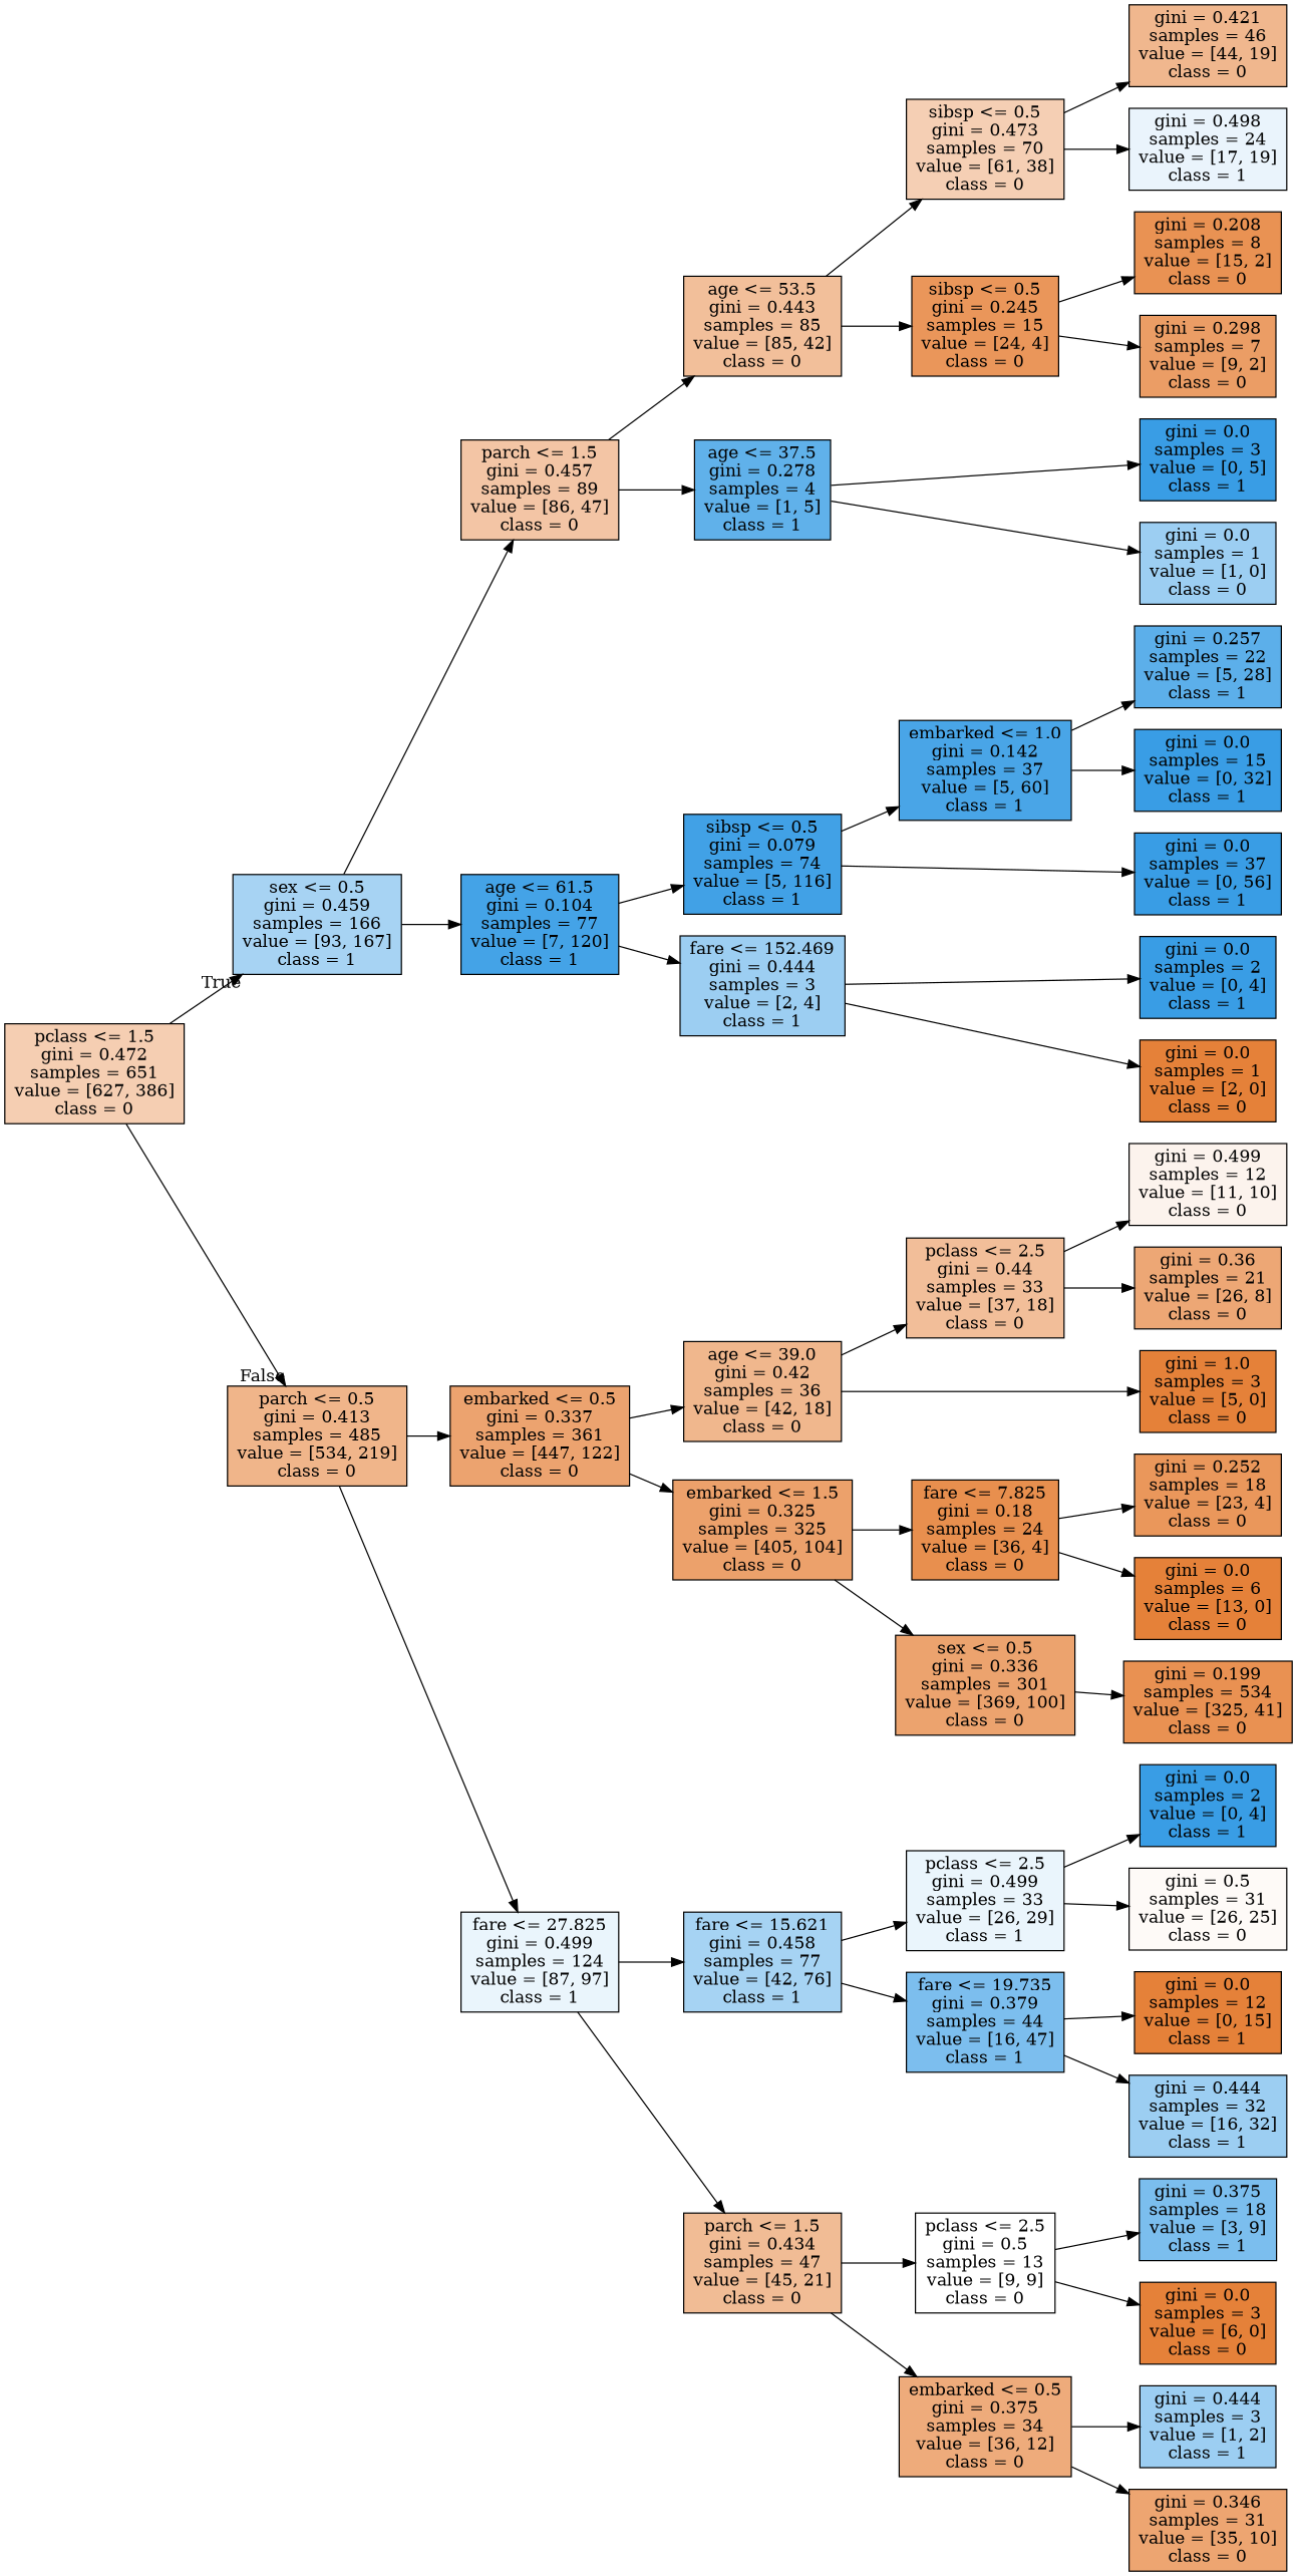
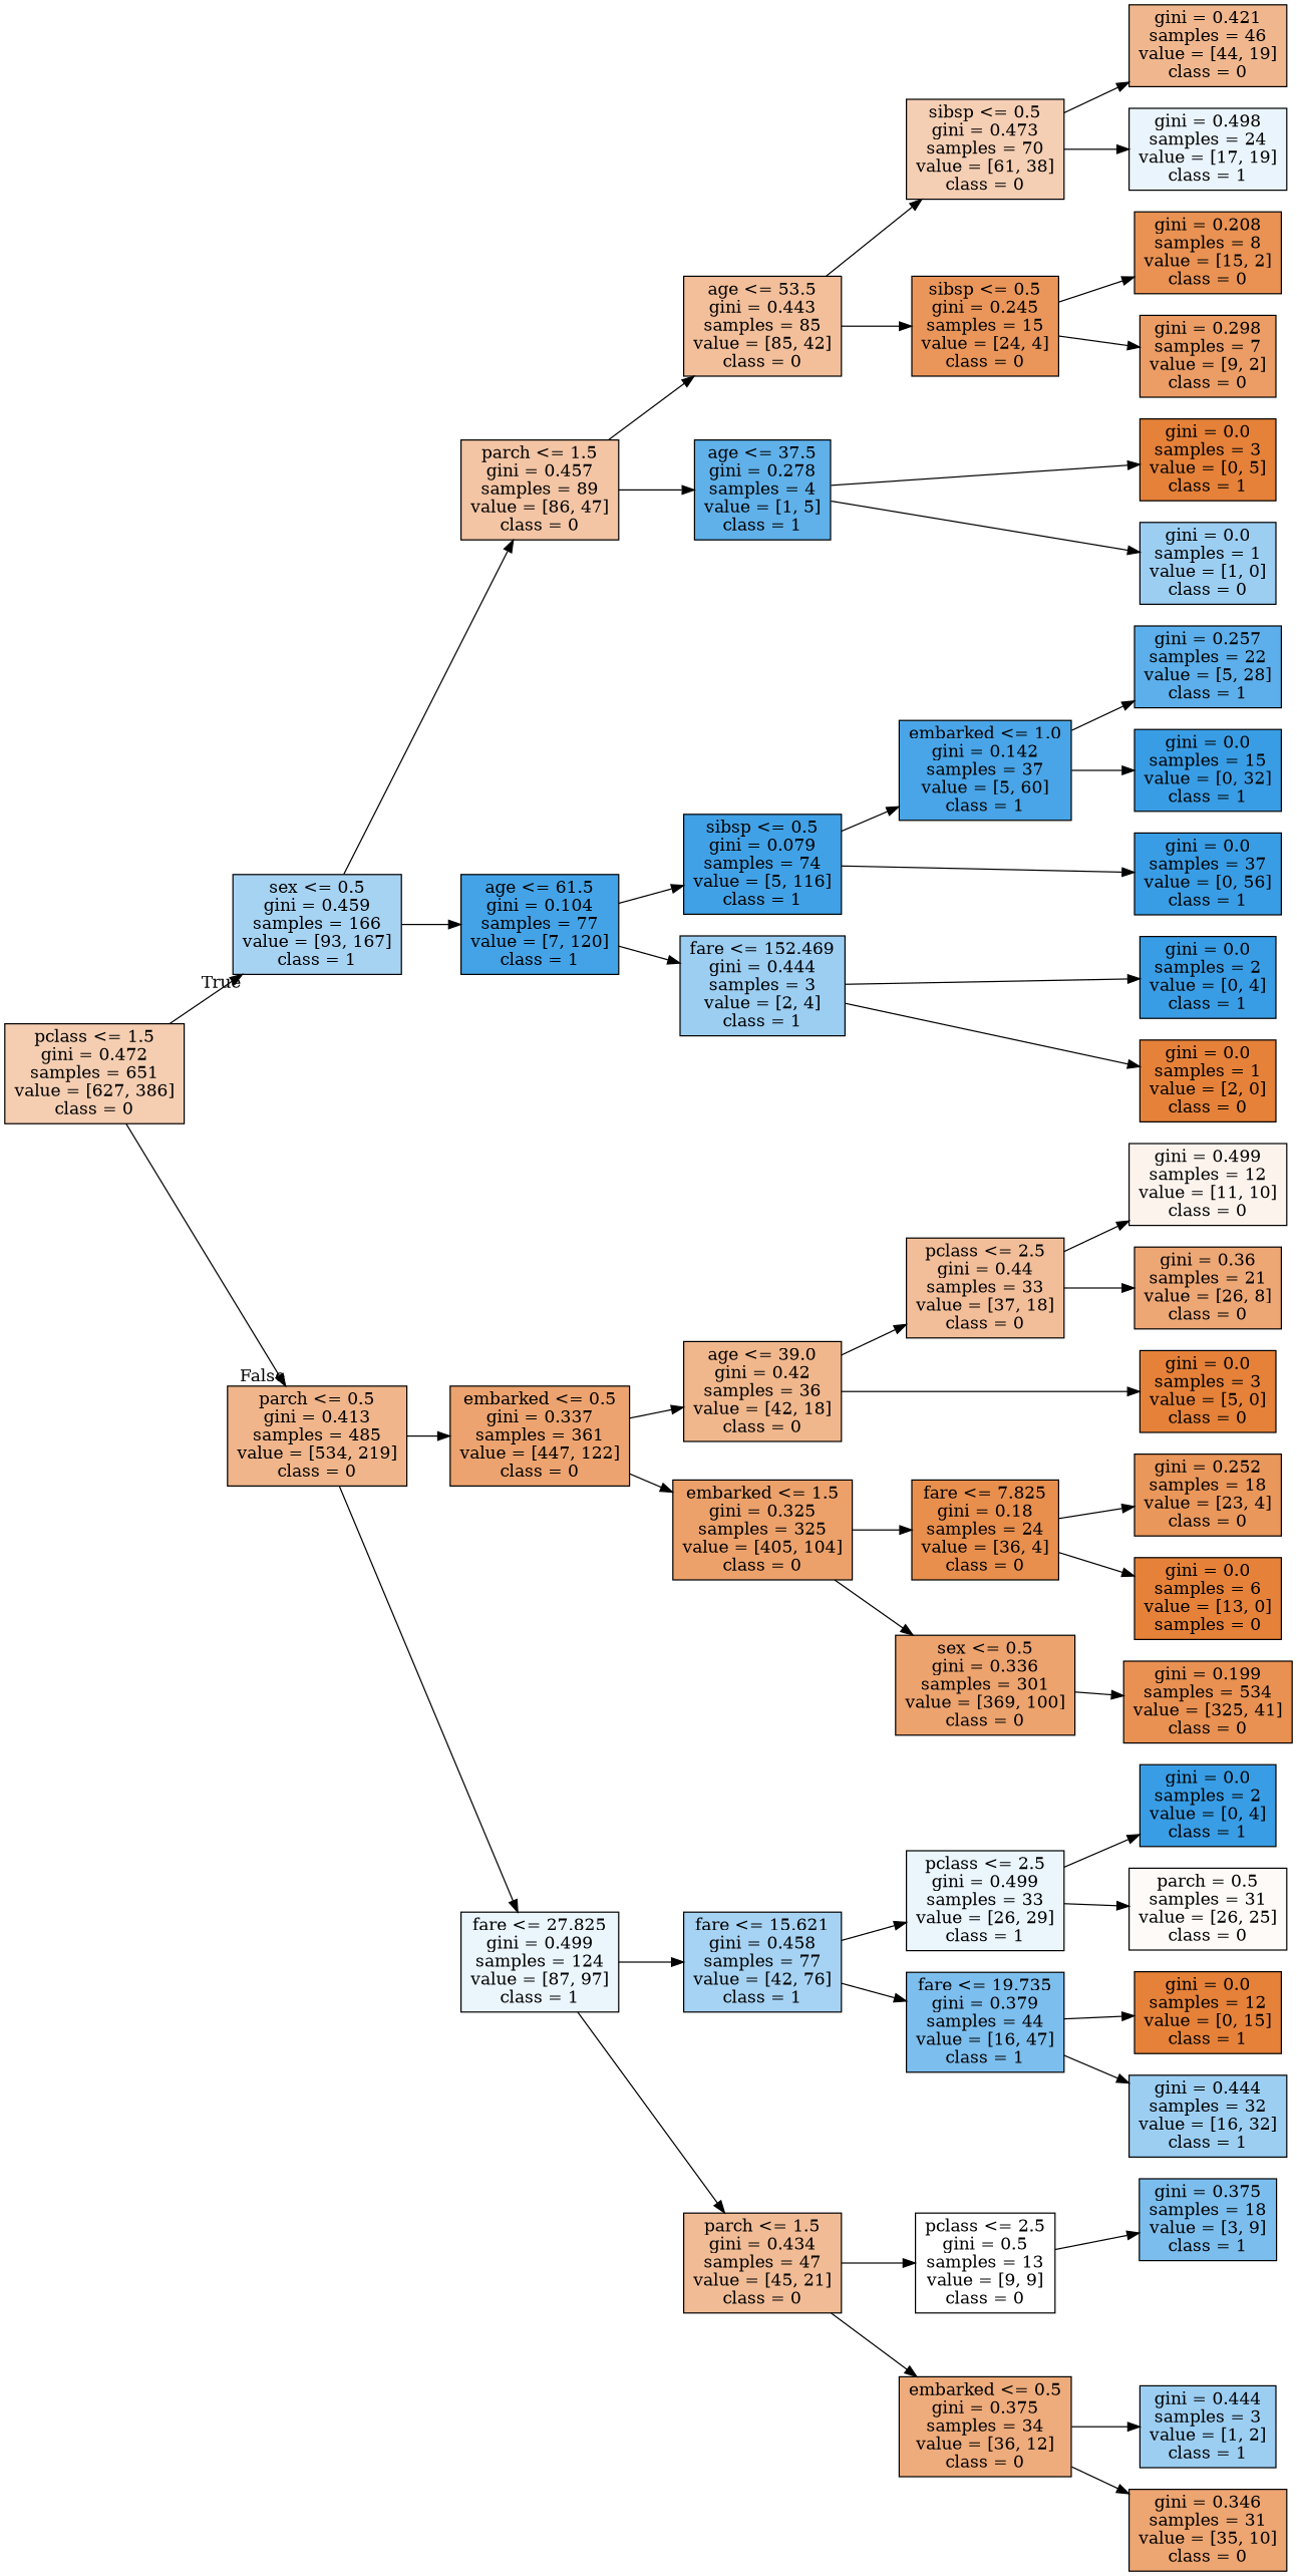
  digraph {
    rankdir=LR
    ranksep=equally
    splines=polyline
    node [color=black fillcolor="#399de5ff" shape=box style=filled]
    n1 [fillcolor="#e5813962" label="pclass <= 1.5\ngini = 0.472\nsamples = 651\nvalue = [627, 386]\nclass = 0"]
    n2 [fillcolor="#399de571" label="sex <= 0.5\ngini = 0.459\nsamples = 166\nvalue = [93, 167]\nclass = 1"]
    n3 [fillcolor="#e5813996" label="parch <= 0.5\ngini = 0.413\nsamples = 485\nvalue = [534, 219]\nclass = 0"]
    n4 [fillcolor="#e5813974" label="parch <= 1.5\ngini = 0.457\nsamples = 89\nvalue = [86, 47]\nclass = 0"]
    n5 [fillcolor="#399de5f0" label="age <= 61.5\ngini = 0.104\nsamples = 77\nvalue = [7, 120]\nclass = 1"]
    n6 [fillcolor="#e58139b9" label="embarked <= 0.5\ngini = 0.337\nsamples = 361\nvalue = [447, 122]\nclass = 0"]
    n7 [fillcolor="#399de51a" label="fare <= 27.825\ngini = 0.499\nsamples = 124\nvalue = [87, 97]\nclass = 1"]
    n8 [fillcolor="#e5813981" label="age <= 53.5\ngini = 0.443\nsamples = 85\nvalue = [85, 42]\nclass = 0"]
    n9 [fillcolor="#399de5cc" label="age <= 37.5\ngini = 0.278\nsamples = 4\nvalue = [1, 5]\nclass = 1"]
    n10 [fillcolor="#399de5f4" label="sibsp <= 0.5\ngini = 0.079\nsamples = 74\nvalue = [5, 116]\nclass = 1"]
    n11 [fillcolor="#399de57f" label="fare <= 152.469\ngini = 0.444\nsamples = 3\nvalue = [2, 4]\nclass = 1"]
    n12 [fillcolor="#e5813992" label="age <= 39.0\ngini = 0.42\nsamples = 36\nvalue = [42, 18]\nclass = 0"]
    n13 [fillcolor="#e58139be" label="embarked <= 1.5\ngini = 0.325\nsamples = 325\nvalue = [405, 104]\nclass = 0"]
    n14 [fillcolor="#399de572" label="fare <= 15.621\ngini = 0.458\nsamples = 77\nvalue = [42, 76]\nclass = 1"]
    n15 [fillcolor="#e5813988" label="parch <= 1.5\ngini = 0.434\nsamples = 47\nvalue = [45, 21]\nclass = 0"]
    n16 [fillcolor="#e5813960" label="sibsp <= 0.5\ngini = 0.473\nsamples = 70\nvalue = [61, 38]\nclass = 0"]
    n17 [fillcolor="#e58139d4" label="sibsp <= 0.5\ngini = 0.245\nsamples = 15\nvalue = [24, 4]\nclass = 0"]
    n18 [fillcolor="#399de5ea" label="embarked <= 1.0\ngini = 0.142\nsamples = 37\nvalue = [5, 60]\nclass = 1"]
    n19 [fillcolor="#e5813983" label="pclass <= 2.5\ngini = 0.44\nsamples = 33\nvalue = [37, 18]\nclass = 0"]
    n20 [fillcolor="#e58139e3" label="fare <= 7.825\ngini = 0.18\nsamples = 24\nvalue = [36, 4]\nclass = 0"]
    n21 [fillcolor="#e58139ba" label="sex <= 0.5\ngini = 0.336\nsamples = 301\nvalue = [369, 100]\nclass = 0"]
    n22 [fillcolor="#399de51a" label="pclass <= 2.5\ngini = 0.499\nsamples = 33\nvalue = [26, 29]\nclass = 1"]
    n23 [fillcolor="#399de5a8" label="fare <= 19.735\ngini = 0.379\nsamples = 44\nvalue = [16, 47]\nclass = 1"]
    n24 [fillcolor="#e5813900" label="pclass <= 2.5\ngini = 0.5\nsamples = 13\nvalue = [9, 9]\nclass = 0"]
    n25 [fillcolor="#e58139aa" label="embarked <= 0.5\ngini = 0.375\nsamples = 34\nvalue = [36, 12]\nclass = 0"]
    n26 [fillcolor="#e5813991" label="gini = 0.421\nsamples = 46\nvalue = [44, 19]\nclass = 0"]
    n27 [fillcolor="#399de51b" label="gini = 0.498\nsamples = 24\nvalue = [17, 19]\nclass = 1"]
    n28 [fillcolor="#e58139dd" label="gini = 0.208\nsamples = 8\nvalue = [15, 2]\nclass = 0"]
    n29 [fillcolor="#e58139c6" label="gini = 0.298\nsamples = 7\nvalue = [9, 2]\nclass = 0"]
-   n30 [label="gini = 0.0\nsamples = 3\nvalue = [0, 5]\nclass = 1"]
+   n30 [fillcolor="#e58139ff" label="gini = 0.0\nsamples = 3\nvalue = [0, 5]\nclass = 1"]
    n31 [fillcolor="#399de57f" label="gini = 0.0\nsamples = 1\nvalue = [1, 0]\nclass = 0"]
    n32 [fillcolor="#399de5d1" label="gini = 0.257\nsamples = 22\nvalue = [5, 28]\nclass = 1"]
    n33 [label="gini = 0.0\nsamples = 15\nvalue = [0, 32]\nclass = 1"]
    n34 [label="gini = 0.0\nsamples = 37\nvalue = [0, 56]\nclass = 1"]
    n35 [label="gini = 0.0\nsamples = 2\nvalue = [0, 4]\nclass = 1"]
    n36 [fillcolor="#e58139ff" label="gini = 0.0\nsamples = 1\nvalue = [2, 0]\nclass = 0"]
    n37 [fillcolor="#e5813917" label="gini = 0.499\nsamples = 12\nvalue = [11, 10]\nclass = 0"]
    n38 [fillcolor="#e58139b1" label="gini = 0.36\nsamples = 21\nvalue = [26, 8]\nclass = 0"]
-   n39 [fillcolor="#e58139ff" label="gini = 1.0\nsamples = 3\nvalue = [5, 0]\nclass = 0"]
+   n39 [fillcolor="#e58139ff" label="gini = 0.0\nsamples = 3\nvalue = [5, 0]\nclass = 0"]
    n40 [fillcolor="#e58139d3" label="gini = 0.252\nsamples = 18\nvalue = [23, 4]\nclass = 0"]
-   n41 [fillcolor="#e58139ff" label="gini = 0.0\nsamples = 6\nvalue = [13, 0]\nclass = 0"]
+   n41 [fillcolor="#e58139ff" label="gini = 0.0\nsamples = 6\nvalue = [13, 0]\nsamples = 0"]
    n42 [fillcolor="#e58139df" label="gini = 0.199\nsamples = 534\nvalue = [325, 41]\nclass = 0"]
    n43 [label="gini = 0.0\nsamples = 2\nvalue = [0, 4]\nclass = 1"]
-   n44 [fillcolor="#e581390a" label="gini = 0.5\nsamples = 31\nvalue = [26, 25]\nclass = 0"]
+   n44 [fillcolor="#e581390a" label="parch = 0.5\nsamples = 31\nvalue = [26, 25]\nclass = 0"]
    n45 [fillcolor="#e58139ff" label="gini = 0.0\nsamples = 12\nvalue = [0, 15]\nclass = 1"]
    n46 [fillcolor="#399de57f" label="gini = 0.444\nsamples = 32\nvalue = [16, 32]\nclass = 1"]
    n47 [fillcolor="#399de5aa" label="gini = 0.375\nsamples = 18\nvalue = [3, 9]\nclass = 1"]
-   n48 [fillcolor="#e58139ff" label="gini = 0.0\nsamples = 3\nvalue = [6, 0]\nclass = 0"]
    n49 [fillcolor="#399de57f" label="gini = 0.444\nsamples = 3\nvalue = [1, 2]\nclass = 1"]
    n50 [fillcolor="#e58139b6" label="gini = 0.346\nsamples = 31\nvalue = [35, 10]\nclass = 0"]
    subgraph sub_1 {
      rank=same
      n1
    }
    subgraph sub_2 {
      rank=same
      n2
      n3
    }
    subgraph sub_3 {
      rank=same
      n4
      n5
      n6
      n7
    }
    subgraph sub_4 {
      rank=same
      n8
      n9
      n10
      n11
      n12
      n13
      n14
      n15
    }
    subgraph sub_5 {
      rank=same
      n16
      n17
      n18
      n19
      n20
      n21
      n22
      n23
      n24
      n25
    }
    subgraph sub_6 {
      rank=same
      n26
      n27
      n28
      n29
      n30
      n31
      n32
      n33
      n34
      n35
      n36
      n37
      n38
      n39
      n40
      n41
      n42
      n43
      n44
      n45
      n46
      n47
-     n48
      n49
      n50
    }
    n1 -> n2 [headlabel=True labelangle=45 labeldistance=2.5]
    n1 -> n3 [headlabel=False labelangle=-45 labeldistance=2.5]
    n2 -> n4
    n2 -> n5
    n3 -> n6
    n3 -> n7
    n4 -> n8
    n4 -> n9
    n5 -> n10
    n5 -> n11
    n6 -> n12
    n6 -> n13
    n7 -> n14
    n7 -> n15
    n8 -> n16
    n8 -> n17
    n9 -> n30
    n9 -> n31
    n10 -> n18
    n10 -> n34
    n11 -> n35
    n11 -> n36
    n12 -> n19
    n12 -> n39
    n13 -> n20
    n13 -> n21
    n14 -> n22
    n14 -> n23
    n15 -> n24
    n15 -> n25
    n16 -> n26
    n16 -> n27
    n17 -> n28
    n17 -> n29
    n18 -> n32
    n18 -> n33
    n19 -> n37
    n19 -> n38
    n20 -> n40
    n20 -> n41
    n21 -> n42
    n22 -> n43
    n22 -> n44
    n23 -> n45
    n23 -> n46
    n24 -> n47
-   n24 -> n48
    n25 -> n49
    n25 -> n50
  }
